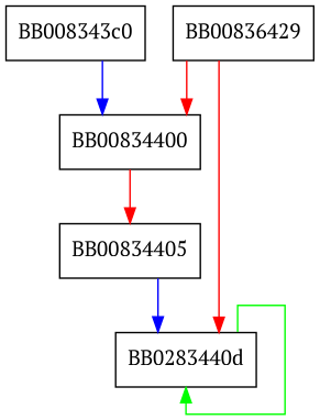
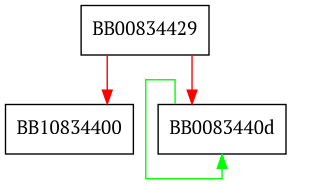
  digraph {
    fontname="PT Serif"
    splines=ortho
    node [fontname="PT Serif" shape=box]
    edge [color=red fontname="PT Serif"]
-   BB008343c0
-   BB00834400
-   BB00834405
-   BB0083440d [label=BB0283440d]
-   BB00834429 [label=BB00836429]
-   BB008343c0 -> BB00834400 [color=blue]
-   BB00834400 -> BB00834405
-   BB00834405 -> BB0083440d [color=blue]
+   BB00834400 [label=BB10834400]
+   BB0083440d
+   BB00834429
    BB0083440d -> BB0083440d [color=green]
    BB00834429 -> BB00834400
    BB00834429 -> BB0083440d
  }
